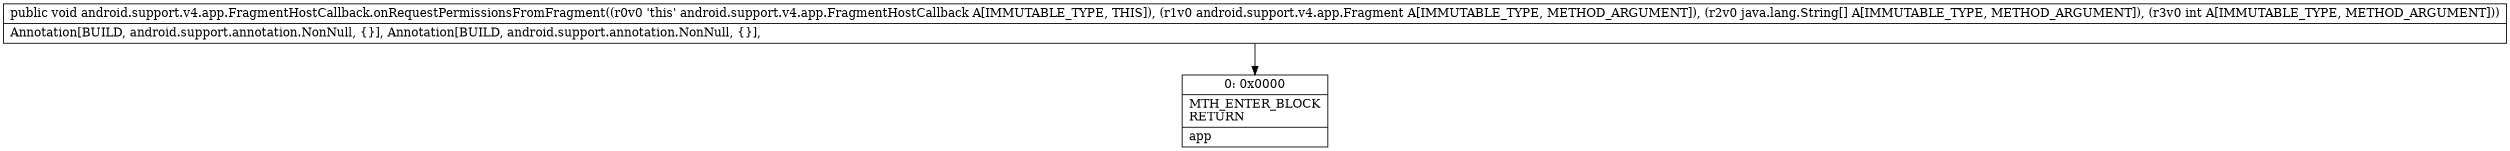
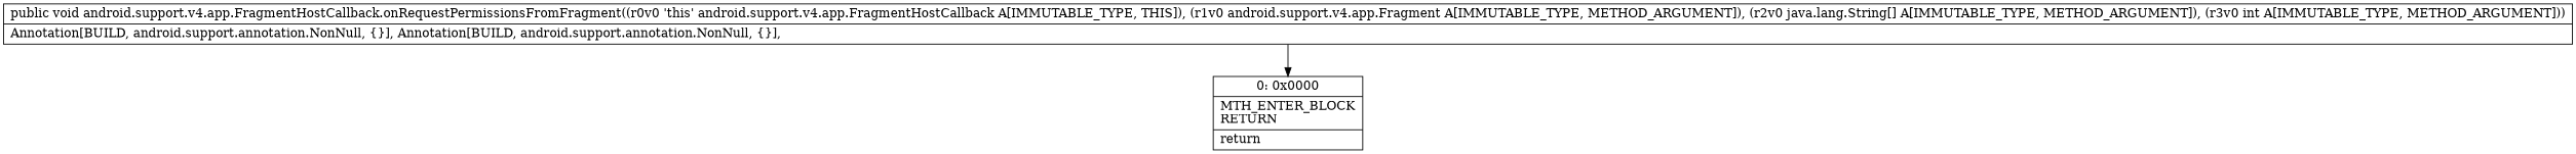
  digraph {
    node [shape=record]
-   n1 [label="{0\:\ 0x0000|MTH_ENTER_BLOCK\lRETURN\l|app\l}"]
+   n1 [label="{0\:\ 0x0000|MTH_ENTER_BLOCK\lRETURN\l|return\l}"]
    n2 [label="{public void android.support.v4.app.FragmentHostCallback.onRequestPermissionsFromFragment((r0v0 'this' android.support.v4.app.FragmentHostCallback A[IMMUTABLE_TYPE, THIS]), (r1v0 android.support.v4.app.Fragment A[IMMUTABLE_TYPE, METHOD_ARGUMENT]), (r2v0 java.lang.String[] A[IMMUTABLE_TYPE, METHOD_ARGUMENT]), (r3v0 int A[IMMUTABLE_TYPE, METHOD_ARGUMENT]))  | Annotation[BUILD, android.support.annotation.NonNull, \{\}], Annotation[BUILD, android.support.annotation.NonNull, \{\}], \l}"]
    n2 -> n1
  }
